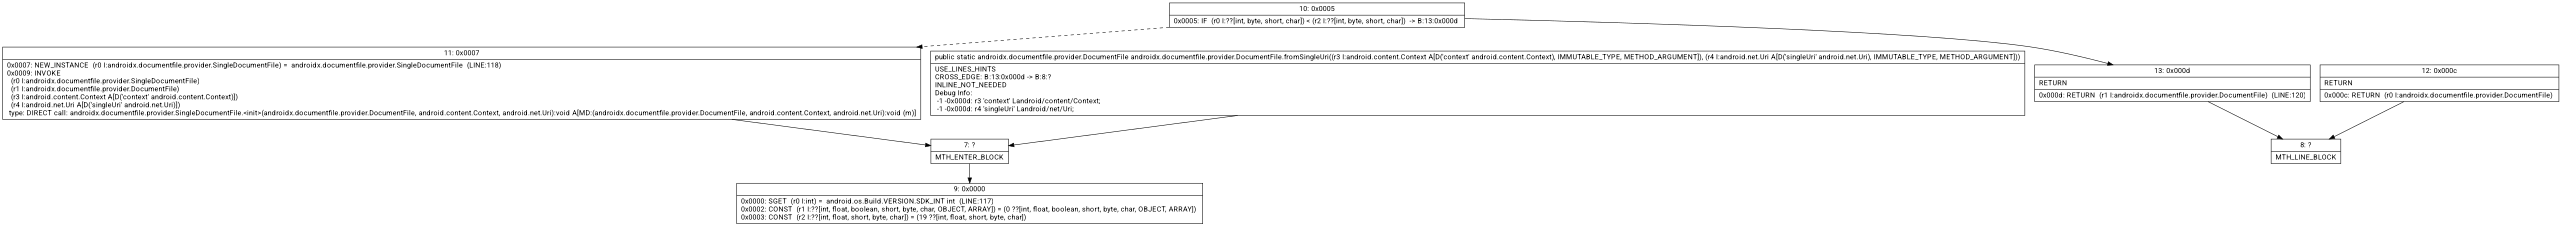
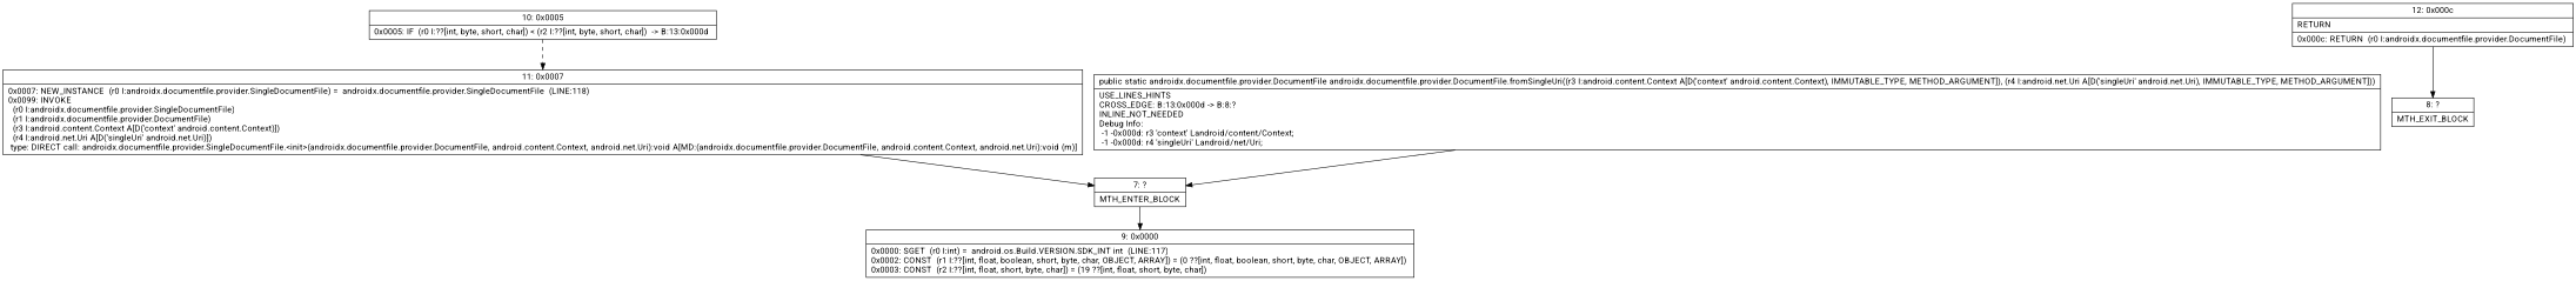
  digraph {
    fontname=Roboto
    node [fontname=Roboto shape=record]
    edge [fontname=Roboto]
    n1 [label="{7\:\ ?|MTH_ENTER_BLOCK\l}"]
    n2 [label="{9\:\ 0x0000|0x0000: SGET  (r0 I:int) =  android.os.Build.VERSION.SDK_INT int  (LINE:117)\l0x0002: CONST  (r1 I:??[int, float, boolean, short, byte, char, OBJECT, ARRAY]) = (0 ??[int, float, boolean, short, byte, char, OBJECT, ARRAY]) \l0x0003: CONST  (r2 I:??[int, float, short, byte, char]) = (19 ??[int, float, short, byte, char]) \l}"]
    n3 [label="{10\:\ 0x0005|0x0005: IF  (r0 I:??[int, byte, short, char]) \< (r2 I:??[int, byte, short, char])  \-\> B:13:0x000d \l}"]
-   n4 [label="{11\:\ 0x0007|0x0007: NEW_INSTANCE  (r0 I:androidx.documentfile.provider.SingleDocumentFile) =  androidx.documentfile.provider.SingleDocumentFile  (LINE:118)\l0x0009: INVOKE  \l  (r0 I:androidx.documentfile.provider.SingleDocumentFile)\l  (r1 I:androidx.documentfile.provider.DocumentFile)\l  (r3 I:android.content.Context A[D('context' android.content.Context)])\l  (r4 I:android.net.Uri A[D('singleUri' android.net.Uri)])\l type: DIRECT call: androidx.documentfile.provider.SingleDocumentFile.\<init\>(androidx.documentfile.provider.DocumentFile, android.content.Context, android.net.Uri):void A[MD:(androidx.documentfile.provider.DocumentFile, android.content.Context, android.net.Uri):void (m)]\l}"]
-   n5 [label="{13\:\ 0x000d|RETURN\l|0x000d: RETURN  (r1 I:androidx.documentfile.provider.DocumentFile)  (LINE:120)\l}"]
-   n6 [label="{8\:\ ?|MTH_LINE_BLOCK\l}"]
+   n4 [label="{11\:\ 0x0007|0x0007: NEW_INSTANCE  (r0 I:androidx.documentfile.provider.SingleDocumentFile) =  androidx.documentfile.provider.SingleDocumentFile  (LINE:118)\l0x0099: INVOKE  \l  (r0 I:androidx.documentfile.provider.SingleDocumentFile)\l  (r1 I:androidx.documentfile.provider.DocumentFile)\l  (r3 I:android.content.Context A[D('context' android.content.Context)])\l  (r4 I:android.net.Uri A[D('singleUri' android.net.Uri)])\l type: DIRECT call: androidx.documentfile.provider.SingleDocumentFile.\<init\>(androidx.documentfile.provider.DocumentFile, android.content.Context, android.net.Uri):void A[MD:(androidx.documentfile.provider.DocumentFile, android.content.Context, android.net.Uri):void (m)]\l}"]
+   n6 [label="{8\:\ ?|MTH_EXIT_BLOCK\l}"]
    n7 [label="{12\:\ 0x000c|RETURN\l|0x000c: RETURN  (r0 I:androidx.documentfile.provider.DocumentFile) \l}"]
    n8 [label="{public static androidx.documentfile.provider.DocumentFile androidx.documentfile.provider.DocumentFile.fromSingleUri((r3 I:android.content.Context A[D('context' android.content.Context), IMMUTABLE_TYPE, METHOD_ARGUMENT]), (r4 I:android.net.Uri A[D('singleUri' android.net.Uri), IMMUTABLE_TYPE, METHOD_ARGUMENT]))  | USE_LINES_HINTS\lCROSS_EDGE: B:13:0x000d \-\> B:8:?\lINLINE_NOT_NEEDED\lDebug Info:\l  \-1 \-0x000d: r3 'context' Landroid\/content\/Context;\l  \-1 \-0x000d: r4 'singleUri' Landroid\/net\/Uri;\l}"]
    n1 -> n2
    n3 -> n4 [style=dashed]
-   n3 -> n5
    n4 -> n1
-   n5 -> n6
    n7 -> n6
    n8 -> n1
  }
